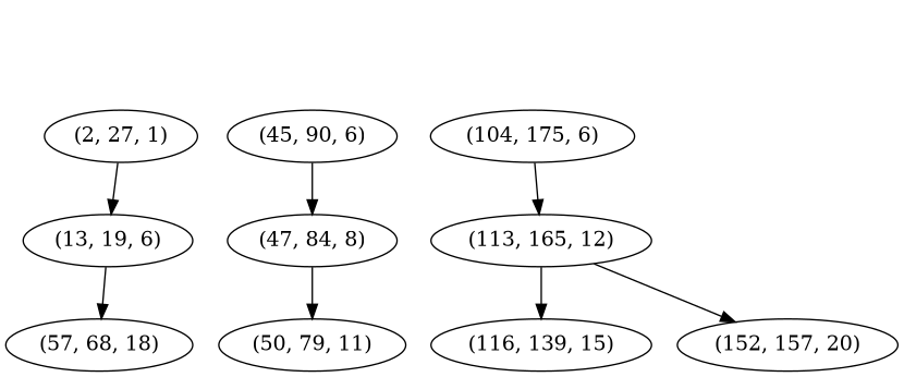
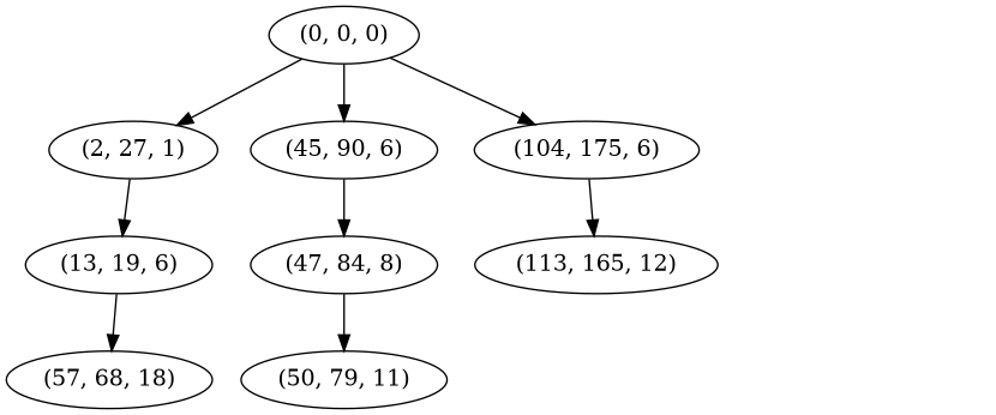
  digraph {
+   "(0, 0, 0)"
    "(2, 27, 1)"
    "(45, 90, 6)"
    "(104, 175, 6)"
    "(13, 19, 6)"
    n6 [label="(47, 84, 8)"]
    "(113, 165, 12)"
    "(57, 68, 18)"
    "(50, 79, 11)"
-   "(116, 139, 15)"
-   "(152, 157, 20)"
+   "(0, 0, 0)" -> "(2, 27, 1)"
+   "(0, 0, 0)" -> "(45, 90, 6)"
+   "(0, 0, 0)" -> "(104, 175, 6)"
    "(2, 27, 1)" -> "(13, 19, 6)"
    "(45, 90, 6)" -> n6
    "(104, 175, 6)" -> "(113, 165, 12)"
    "(13, 19, 6)" -> "(57, 68, 18)"
    n6 -> "(50, 79, 11)"
-   "(113, 165, 12)" -> "(116, 139, 15)"
-   "(113, 165, 12)" -> "(152, 157, 20)"
  }
